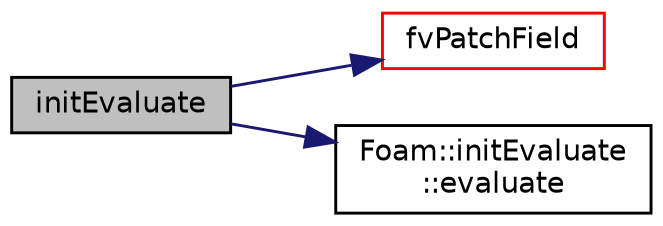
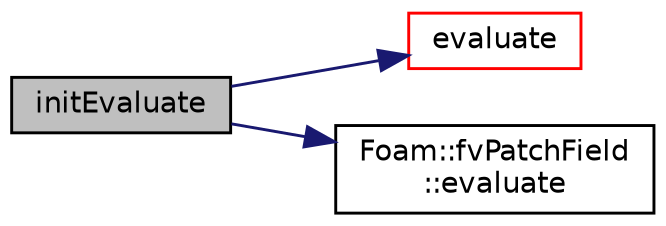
  digraph {
    rankdir=LR
    node [color=black fontname=Helvetica fontsize=10 shape=record]
    edge [color=midnightblue fontname=Helvetica fontsize=10 labelfontname=Helvetica labelfontsize=10 style=solid]
    n1 [fillcolor=grey75 fontcolor=black height=0.2 label=initEvaluate style=filled width=0.4]
-   n2 [color=red height=0.2 label=fvPatchField width=0.4]
-   n3 [height=0.2 label="Foam::initEvaluate\l::evaluate" width=0.4]
+   n2 [color=red height=0.2 label=evaluate width=0.4]
+   n3 [height=0.2 label="Foam::fvPatchField\l::evaluate" width=0.4]
    n1 -> n2
    n1 -> n3
  }
